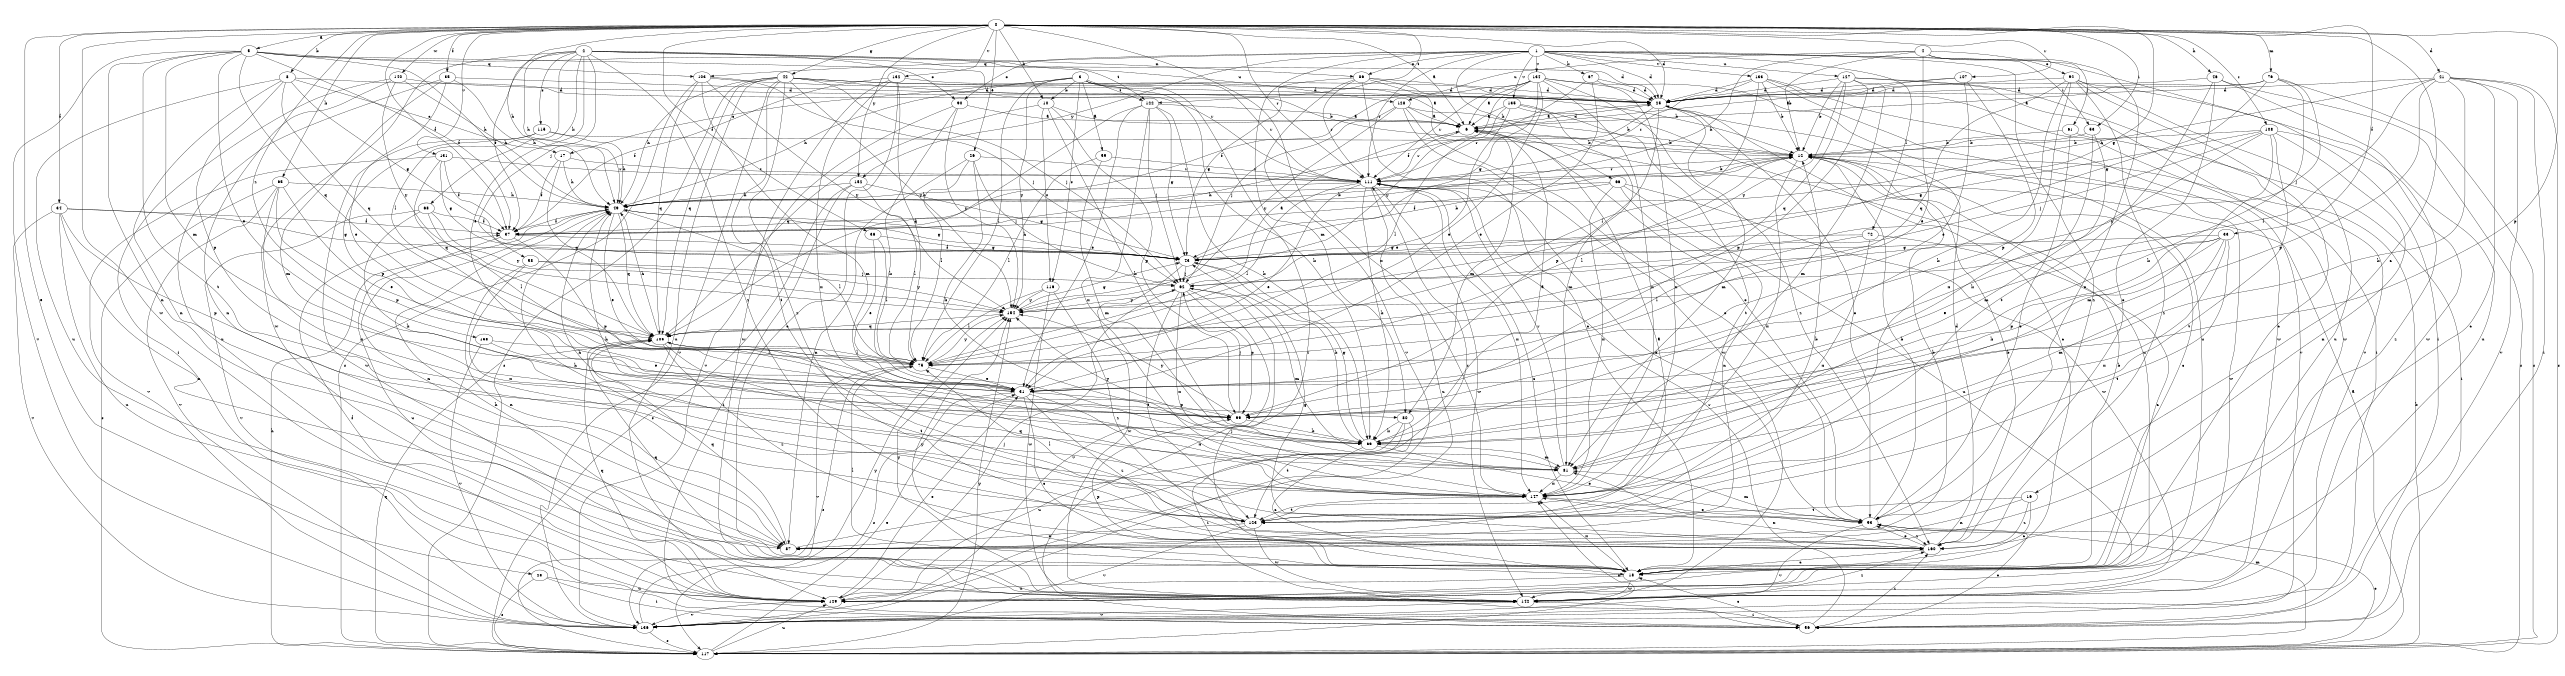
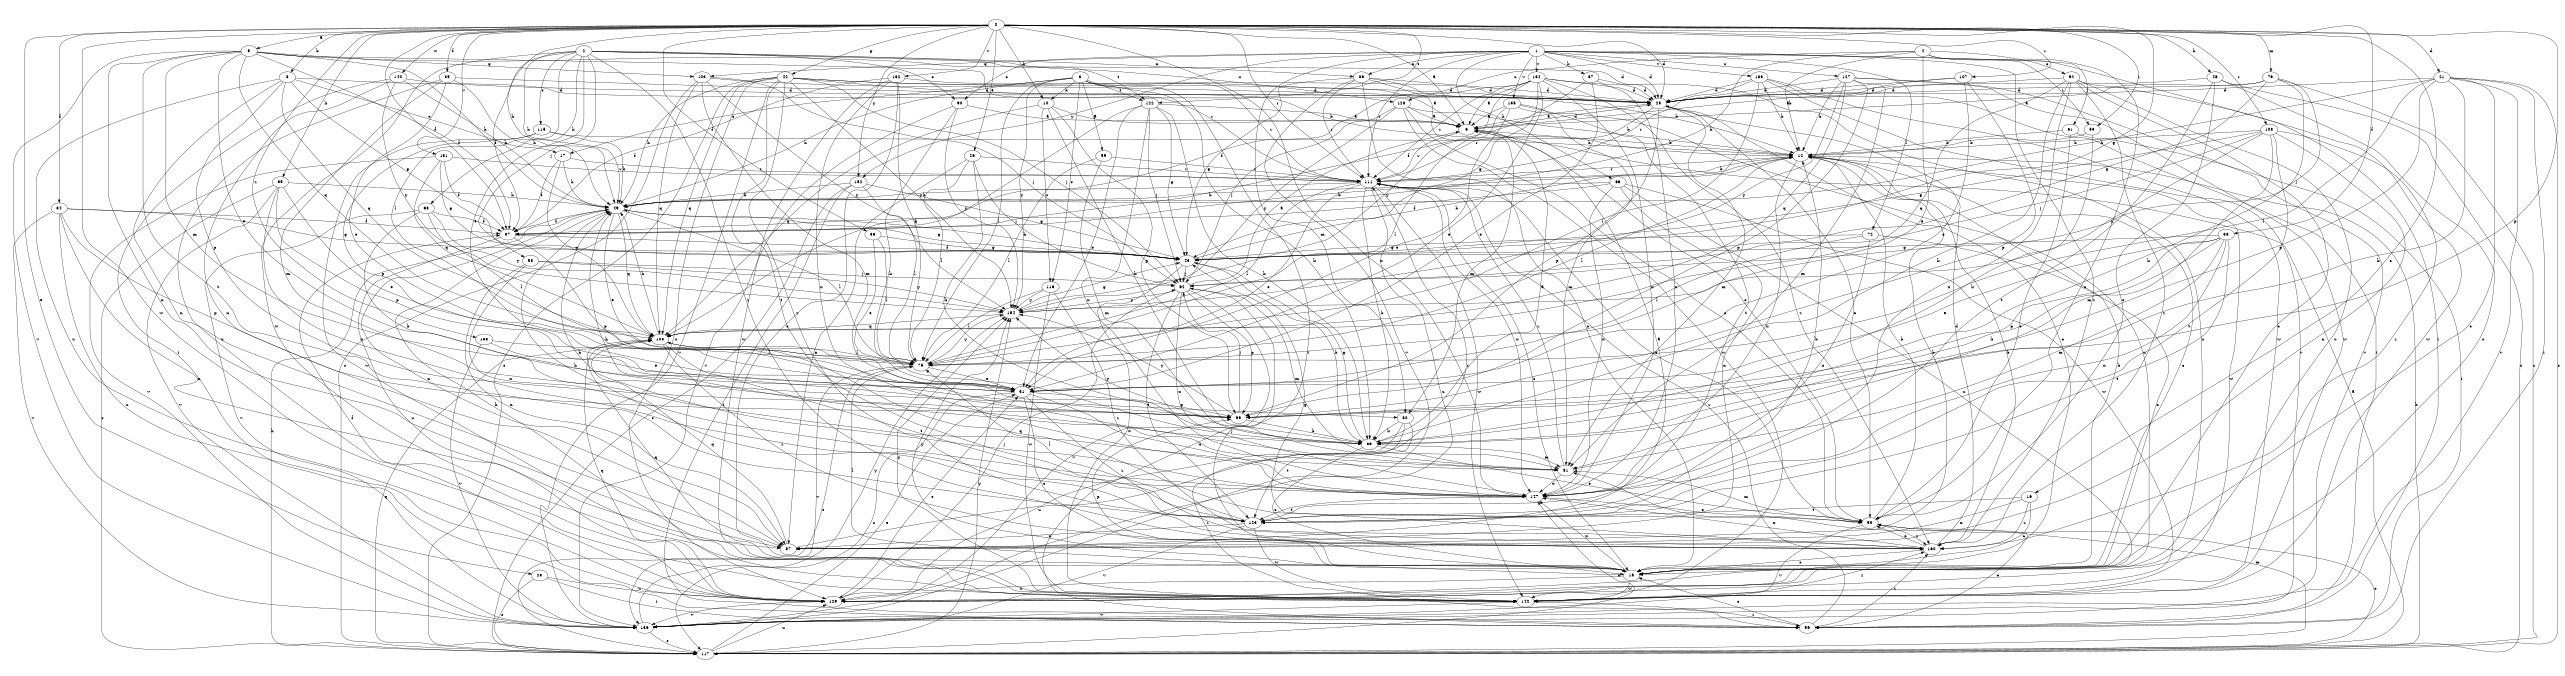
  strict digraph {
    0
    5
    6
    8
    10
    16
    21
    25
    26
    28
    33
    34
    35
    36
    37
    42
    43
    46
    49
    53
    65
    76
    99
    107
    108
    111
    122
    131
    132
    140
    142
    147
    152
    158
    80
    103
    31
    87
    105
    123
    136
    12
    17
    129
    116
    69
    160
    18
    56
    75
    117
    93
    81
    62
    154
    1
    66
    67
    72
    86
    90
    127
    133
    134
    135
    2
    58
    68
    115
    128
    3
    59
    4
    61
    92
    0 -> 5 [label=a]
    0 -> 6 [label=a]
    0 -> 8 [label=b]
    0 -> 10 [label=b]
    0 -> 16 [label=c]
    0 -> 21 [label=d]
    0 -> 25 [label=d]
    0 -> 26 [label=e]
    0 -> 28 [label=e]
    0 -> 33 [label=f]
    0 -> 34 [label=f]
    0 -> 35 [label=f]
    0 -> 36 [label=f]
    0 -> 37 [label=f]
    0 -> 42 [label=g]
    0 -> 43 [label=g]
    0 -> 46 [label=h]
    0 -> 49 [label=h]
    0 -> 53 [label=i]
    0 -> 65 [label=k]
    0 -> 76 [label=m]
    0 -> 99 [label=p]
    0 -> 107 [label=r]
    0 -> 108 [label=r]
    0 -> 111 [label=r]
    0 -> 122 [label=t]
    0 -> 131 [label=v]
    0 -> 132 [label=v]
    0 -> 140 [label=w]
    0 -> 142 [label=w]
    0 -> 147 [label=x]
    0 -> 152 [label=y]
    0 -> 158 [label=z]
    5 -> 25 [label=d]
    5 -> 37 [label=f]
    5 -> 49 [label=h]
    5 -> 111 [label=r]
    5 -> 80 [label=m]
    5 -> 103 [label=q]
    5 -> 31 [label=e]
    5 -> 87 [label=n]
    5 -> 105 [label=q]
    5 -> 123 [label=t]
    5 -> 136 [label=v]
    6 -> 25 [label=d]
    6 -> 111 [label=r]
    6 -> 80 [label=m]
    6 -> 12 [label=b]
    8 -> 25 [label=d]
    8 -> 43 [label=g]
    8 -> 99 [label=p]
    8 -> 87 [label=n]
    8 -> 105 [label=q]
    8 -> 17 [label=c]
    8 -> 129 [label=u]
    10 -> 6 [label=a]
    10 -> 99 [label=p]
    10 -> 105 [label=q]
    10 -> 116 [label=s]
    10 -> 69 [label=k]
    16 -> 87 [label=n]
    16 -> 123 [label=t]
    16 -> 160 [label=z]
    16 -> 18 [label=c]
    21 -> 25 [label=d]
    21 -> 49 [label=h]
    21 -> 99 [label=p]
    21 -> 136 [label=v]
    21 -> 69 [label=k]
    21 -> 18 [label=c]
    21 -> 56 [label=i]
    21 -> 75 [label=l]
    21 -> 117 [label=s]
    25 -> 6 [label=a]
    25 -> 99 [label=p]
    25 -> 111 [label=r]
    25 -> 18 [label=c]
    25 -> 93 [label=o]
    25 -> 81 [label=m]
    26 -> 111 [label=r]
    26 -> 87 [label=n]
    26 -> 69 [label=k]
    26 -> 75 [label=l]
    26 -> 62 [label=j]
    28 -> 129 [label=u]
    28 -> 56 [label=i]
    28 -> 117 [label=s]
    33 -> 43 [label=g]
    33 -> 99 [label=p]
    33 -> 147 [label=x]
    33 -> 31 [label=e]
    33 -> 123 [label=t]
    33 -> 69 [label=k]
    33 -> 81 [label=m]
    34 -> 37 [label=f]
    34 -> 43 [label=g]
    34 -> 99 [label=p]
    34 -> 87 [label=n]
    34 -> 136 [label=v]
    34 -> 129 [label=u]
    35 -> 25 [label=d]
    35 -> 49 [label=h]
    35 -> 31 [label=e]
    35 -> 129 [label=u]
    35 -> 81 [label=m]
    36 -> 43 [label=g]
    36 -> 31 [label=e]
    36 -> 75 [label=l]
    37 -> 43 [label=f]
    37 -> 99 [label=p]
    37 -> 12 [label=b]
    37 -> 129 [label=u]
    42 -> 6 [label=a]
    42 -> 25 [label=d]
    42 -> 49 [label=h]
    42 -> 105 [label=q]
    42 -> 123 [label=t]
    42 -> 136 [label=v]
    42 -> 12 [label=b]
    42 -> 129 [label=u]
    42 -> 160 [label=z]
    42 -> 117 [label=s]
    42 -> 62 [label=j]
    42 -> 154 [label=y]
    43 -> 49 [label=h]
    43 -> 142 [label=w]
    43 -> 12 [label=b]
    43 -> 69 [label=k]
    43 -> 62 [label=j]
    46 -> 25 [label=d]
    46 -> 123 [label=t]
    46 -> 129 [label=u]
    46 -> 117 [label=s]
    46 -> 93 [label=o]
    49 -> 37 [label=f]
    49 -> 43 [label=g]
    49 -> 31 [label=e]
    49 -> 87 [label=n]
    49 -> 105 [label=q]
    49 -> 75 [label=l]
    53 -> 12 [label=b]
    53 -> 69 [label=k]
-   53 -> 81 [label=m]
    65 -> 49 [label=h]
    65 -> 99 [label=p]
    65 -> 147 [label=x]
    65 -> 31 [label=e]
    65 -> 136 [label=v]
    65 -> 117 [label=s]
    76 -> 6 [label=a]
    76 -> 25 [label=d]
    76 -> 43 [label=g]
    76 -> 69 [label=k]
    76 -> 117 [label=s]
    76 -> 62 [label=j]
    99 -> 69 [label=k]
    99 -> 62 [label=j]
    99 -> 154 [label=y]
    107 -> 6 [label=a]
    107 -> 25 [label=d]
    107 -> 99 [label=p]
    107 -> 31 [label=e]
    108 -> 43 [label=g]
    108 -> 87 [label=n]
    108 -> 123 [label=t]
    108 -> 12 [label=b]
    108 -> 160 [label=z]
    108 -> 81 [label=m]
    108 -> 62 [label=j]
    108 -> 154 [label=y]
    111 -> 49 [label=h]
    111 -> 142 [label=w]
    111 -> 147 [label=x]
    111 -> 31 [label=e]
    111 -> 12 [label=b]
    111 -> 129 [label=u]
    111 -> 69 [label=k]
    111 -> 18 [label=c]
    111 -> 75 [label=l]
    111 -> 93 [label=o]
    122 -> 6 [label=a]
    122 -> 43 [label=g]
    122 -> 147 [label=x]
    122 -> 31 [label=e]
    122 -> 105 [label=q]
    122 -> 69 [label=k]
    122 -> 62 [label=j]
    131 -> 37 [label=f]
    131 -> 43 [label=g]
    131 -> 111 [label=r]
    131 -> 105 [label=q]
    131 -> 136 [label=v]
    132 -> 25 [label=d]
    132 -> 37 [label=f]
    132 -> 142 [label=w]
    132 -> 147 [label=x]
    132 -> 18 [label=c]
    132 -> 75 [label=l]
    140 -> 25 [label=d]
    140 -> 49 [label=h]
    140 -> 87 [label=n]
    140 -> 56 [label=i]
    140 -> 154 [label=y]
    142 -> 49 [label=h]
    142 -> 136 [label=v]
    142 -> 160 [label=z]
    142 -> 56 [label=i]
    142 -> 154 [label=y]
    147 -> 49 [label=h]
    147 -> 123 [label=t]
    147 -> 93 [label=o]
    152 -> 43 [label=g]
    152 -> 49 [label=h]
    152 -> 56 [label=i]
    152 -> 75 [label=l]
    152 -> 117 [label=s]
    158 -> 31 [label=e]
    158 -> 136 [label=v]
    158 -> 75 [label=l]
    80 -> 123 [label=t]
    80 -> 129 [label=u]
    80 -> 69 [label=k]
    80 -> 56 [label=i]
    103 -> 25 [label=d]
    103 -> 105 [label=q]
    103 -> 117 [label=s]
    103 -> 81 [label=m]
    103 -> 62 [label=j]
    103 -> 154 [label=y]
    31 -> 99 [label=p]
    31 -> 147 [label=x]
    31 -> 160 [label=z]
    31 -> 18 [label=c]
    31 -> 117 [label=s]
    87 -> 6 [label=a]
    87 -> 111 [label=r]
    87 -> 105 [label=q]
    87 -> 12 [label=b]
    105 -> 49 [label=h]
    105 -> 123 [label=t]
    105 -> 160 [label=z]
    105 -> 75 [label=l]
    123 -> 49 [label=h]
    123 -> 142 [label=w]
    123 -> 87 [label=n]
    123 -> 136 [label=v]
    123 -> 12 [label=b]
    123 -> 75 [label=l]
    136 -> 117 [label=s]
    136 -> 154 [label=y]
    12 -> 111 [label=r]
    12 -> 142 [label=w]
    12 -> 147 [label=x]
    12 -> 18 [label=c]
    12 -> 75 [label=l]
    17 -> 37 [label=f]
    17 -> 49 [label=h]
    17 -> 111 [label=r]
    17 -> 105 [label=q]
    129 -> 37 [label=f]
    129 -> 31 [label=e]
    129 -> 105 [label=q]
    129 -> 136 [label=v]
    129 -> 62 [label=j]
    116 -> 142 [label=w]
    116 -> 160 [label=z]
    116 -> 75 [label=l]
    116 -> 154 [label=y]
    69 -> 6 [label=a]
    69 -> 43 [label=g]
    69 -> 18 [label=c]
    69 -> 93 [label=o]
    69 -> 81 [label=m]
    69 -> 154 [label=y]
    160 -> 25 [label=d]
    160 -> 43 [label=g]
    160 -> 147 [label=x]
    160 -> 12 [label=b]
    160 -> 18 [label=c]
    160 -> 93 [label=o]
    18 -> 99 [label=p]
    18 -> 142 [label=w]
    18 -> 147 [label=x]
    18 -> 105 [label=q]
    18 -> 12 [label=b]
    18 -> 129 [label=u]
    18 -> 75 [label=l]
    18 -> 62 [label=j]
    18 -> 154 [label=y]
    56 -> 111 [label=r]
    56 -> 160 [label=z]
    56 -> 18 [label=c]
    56 -> 93 [label=o]
    75 -> 31 [label=e]
    75 -> 136 [label=v]
    75 -> 117 [label=s]
    75 -> 154 [label=y]
    117 -> 6 [label=a]
    117 -> 49 [label=h]
    117 -> 147 [label=x]
    117 -> 31 [label=e]
    117 -> 105 [label=q]
    117 -> 12 [label=b]
    117 -> 129 [label=u]
    117 -> 93 [label=o]
    117 -> 81 [label=m]
    117 -> 154 [label=y]
    93 -> 105 [label=q]
    93 -> 136 [label=v]
    93 -> 12 [label=b]
    93 -> 160 [label=z]
    93 -> 81 [label=m]
    81 -> 49 [label=h]
    81 -> 111 [label=r]
    81 -> 147 [label=x]
    62 -> 6 [label=a]
    62 -> 99 [label=p]
    62 -> 147 [label=x]
    62 -> 123 [label=t]
    62 -> 136 [label=v]
    62 -> 81 [label=m]
    62 -> 154 [label=y]
    154 -> 43 [label=g]
    154 -> 105 [label=q]
    1 -> 25 [label=d]
    1 -> 53 [label=i]
    1 -> 111 [label=r]
    1 -> 152 [label=y]
    1 -> 80 [label=m]
    1 -> 103 [label=q]
    1 -> 160 [label=z]
    1 -> 56 [label=i]
    1 -> 66 [label=k]
    1 -> 67 [label=k]
    1 -> 72 [label=l]
    1 -> 86 [label=n]
    1 -> 90 [label=o]
    1 -> 127 [label=u]
    1 -> 133 [label=v]
    1 -> 134 [label=v]
    1 -> 135 [label=v]
    66 -> 37 [label=f]
    66 -> 49 [label=h]
    66 -> 142 [label=w]
    66 -> 147 [label=x]
    66 -> 87 [label=n]
    66 -> 129 [label=u]
    67 -> 25 [label=d]
    67 -> 37 [label=f]
    67 -> 147 [label=x]
    67 -> 31 [label=e]
    72 -> 43 [label=g]
    72 -> 147 [label=x]
    72 -> 18 [label=c]
    72 -> 75 [label=l]
    86 -> 25 [label=d]
    86 -> 43 [label=g]
    86 -> 111 [label=r]
    86 -> 136 [label=v]
    86 -> 12 [label=b]
    86 -> 18 [label=c]
    86 -> 93 [label=o]
    90 -> 6 [label=a]
    90 -> 136 [label=v]
    90 -> 69 [label=k]
    90 -> 154 [label=y]
    127 -> 25 [label=d]
    127 -> 99 [label=p]
    127 -> 142 [label=w]
    127 -> 105 [label=q]
    127 -> 136 [label=v]
    127 -> 12 [label=b]
    127 -> 81 [label=m]
    127 -> 154 [label=y]
    133 -> 25 [label=d]
    133 -> 111 [label=r]
    133 -> 142 [label=w]
    133 -> 136 [label=v]
    133 -> 12 [label=b]
    133 -> 56 [label=i]
    133 -> 75 [label=l]
    134 -> 6 [label=a]
    134 -> 25 [label=d]
    134 -> 37 [label=f]
    134 -> 43 [label=g]
    134 -> 111 [label=r]
    134 -> 147 [label=x]
    134 -> 31 [label=e]
    134 -> 129 [label=u]
    134 -> 160 [label=z]
    134 -> 154 [label=y]
    135 -> 6 [label=a]
    135 -> 31 [label=e]
    135 -> 123 [label=t]
    135 -> 129 [label=u]
    135 -> 75 [label=l]
    135 -> 81 [label=m]
    2 -> 37 [label=f]
    2 -> 49 [label=h]
    2 -> 122 [label=t]
    2 -> 142 [label=w]
    2 -> 31 [label=e]
    2 -> 160 [label=z]
    2 -> 75 [label=l]
    2 -> 86 [label=n]
    2 -> 90 [label=o]
    2 -> 58 [label=j]
    2 -> 68 [label=k]
    2 -> 115 [label=s]
    2 -> 128 [label=u]
    58 -> 147 [label=x]
    58 -> 87 [label=n]
    58 -> 62 [label=j]
    58 -> 154 [label=y]
    68 -> 37 [label=f]
    68 -> 136 [label=v]
    68 -> 69 [label=k]
    68 -> 75 [label=l]
    68 -> 154 [label=y]
    115 -> 49 [label=h]
    115 -> 99 [label=p]
    115 -> 142 [label=w]
    115 -> 12 [label=b]
    128 -> 6 [label=a]
    128 -> 142 [label=w]
    128 -> 12 [label=b]
    128 -> 93 [label=o]
    128 -> 62 [label=j]
    128 -> 154 [label=y]
    3 -> 10 [label=b]
    3 -> 49 [label=h]
    3 -> 111 [label=r]
    3 -> 122 [label=t]
    3 -> 17 [label=c]
    3 -> 116 [label=s]
    3 -> 69 [label=k]
    3 -> 56 [label=i]
    3 -> 75 [label=l]
    3 -> 154 [label=y]
    3 -> 59 [label=j]
    59 -> 111 [label=r]
    59 -> 75 [label=l]
    59 -> 81 [label=m]
    4 -> 49 [label=h]
    4 -> 31 [label=e]
    4 -> 12 [label=b]
    4 -> 93 [label=o]
    4 -> 128 [label=u]
    4 -> 61 [label=j]
    4 -> 92 [label=o]
    61 -> 12 [label=b]
    61 -> 56 [label=i]
    61 -> 93 [label=o]
    92 -> 25 [label=d]
    92 -> 142 [label=w]
    92 -> 147 [label=x]
    92 -> 105 [label=q]
    92 -> 129 [label=u]
    92 -> 69 [label=k]
    92 -> 160 [label=z]
    92 -> 18 [label=c]
  }
